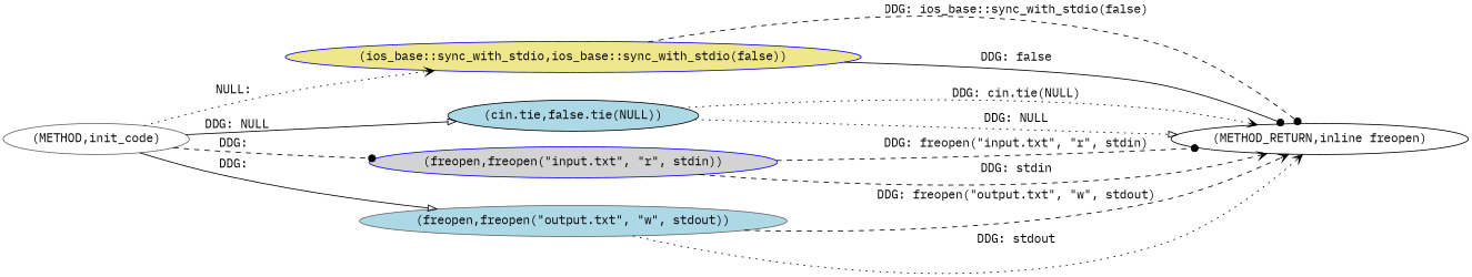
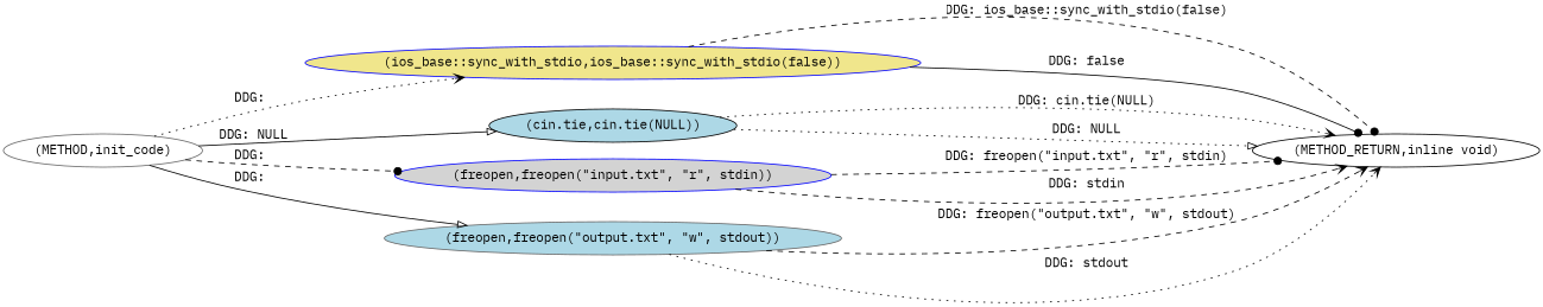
  digraph {
    fontname="IBM Plex Mono"
    rankdir=LR
    node [color=gray40 fillcolor=white fontname="IBM Plex Mono" style=filled]
    edge [arrowhead=vee fontname="IBM Plex Mono" style=dashed]
    n1 [label="(METHOD,init_code)"]
    n2 [color=blue fillcolor=khaki label="(ios_base::sync_with_stdio,ios_base::sync_with_stdio(false))"]
-   n3 [color=black fillcolor=lightblue label="(cin.tie,false.tie(NULL))"]
+   n3 [color=black fillcolor=lightblue label="(cin.tie,cin.tie(NULL))"]
    n4 [color=blue fillcolor=lightgrey label="(freopen,freopen(\"input.txt\", \"r\", stdin))"]
    n5 [fillcolor=lightblue label="(freopen,freopen(\"output.txt\", \"w\", stdout))"]
-   n6 [color=black label="(METHOD_RETURN,inline freopen)"]
-   n1 -> n2 [label="NULL: " style=dotted]
+   n6 [color=black label="(METHOD_RETURN,inline void)"]
+   n1 -> n2 [label="DDG: " style=dotted]
    n1 -> n3 [arrowhead=onormal label="DDG: NULL" style=solid]
    n1 -> n4 [arrowhead=dot label="DDG: "]
    n1 -> n5 [arrowhead=onormal label="DDG: " style=solid]
    n2 -> n6 [arrowhead=dot label="DDG: ios_base::sync_with_stdio(false)"]
    n2 -> n6 [arrowhead=dot label="DDG: false" style=solid]
    n3 -> n6 [label="DDG: cin.tie(NULL)" style=dotted]
    n3 -> n6 [arrowhead=onormal label="DDG: NULL" style=dotted]
    n4 -> n6 [arrowhead=dot label="DDG: freopen(\"input.txt\", \"r\", stdin)"]
    n4 -> n6 [label="DDG: stdin"]
    n5 -> n6 [label="DDG: freopen(\"output.txt\", \"w\", stdout)"]
    n5 -> n6 [label="DDG: stdout" style=dotted]
  }
